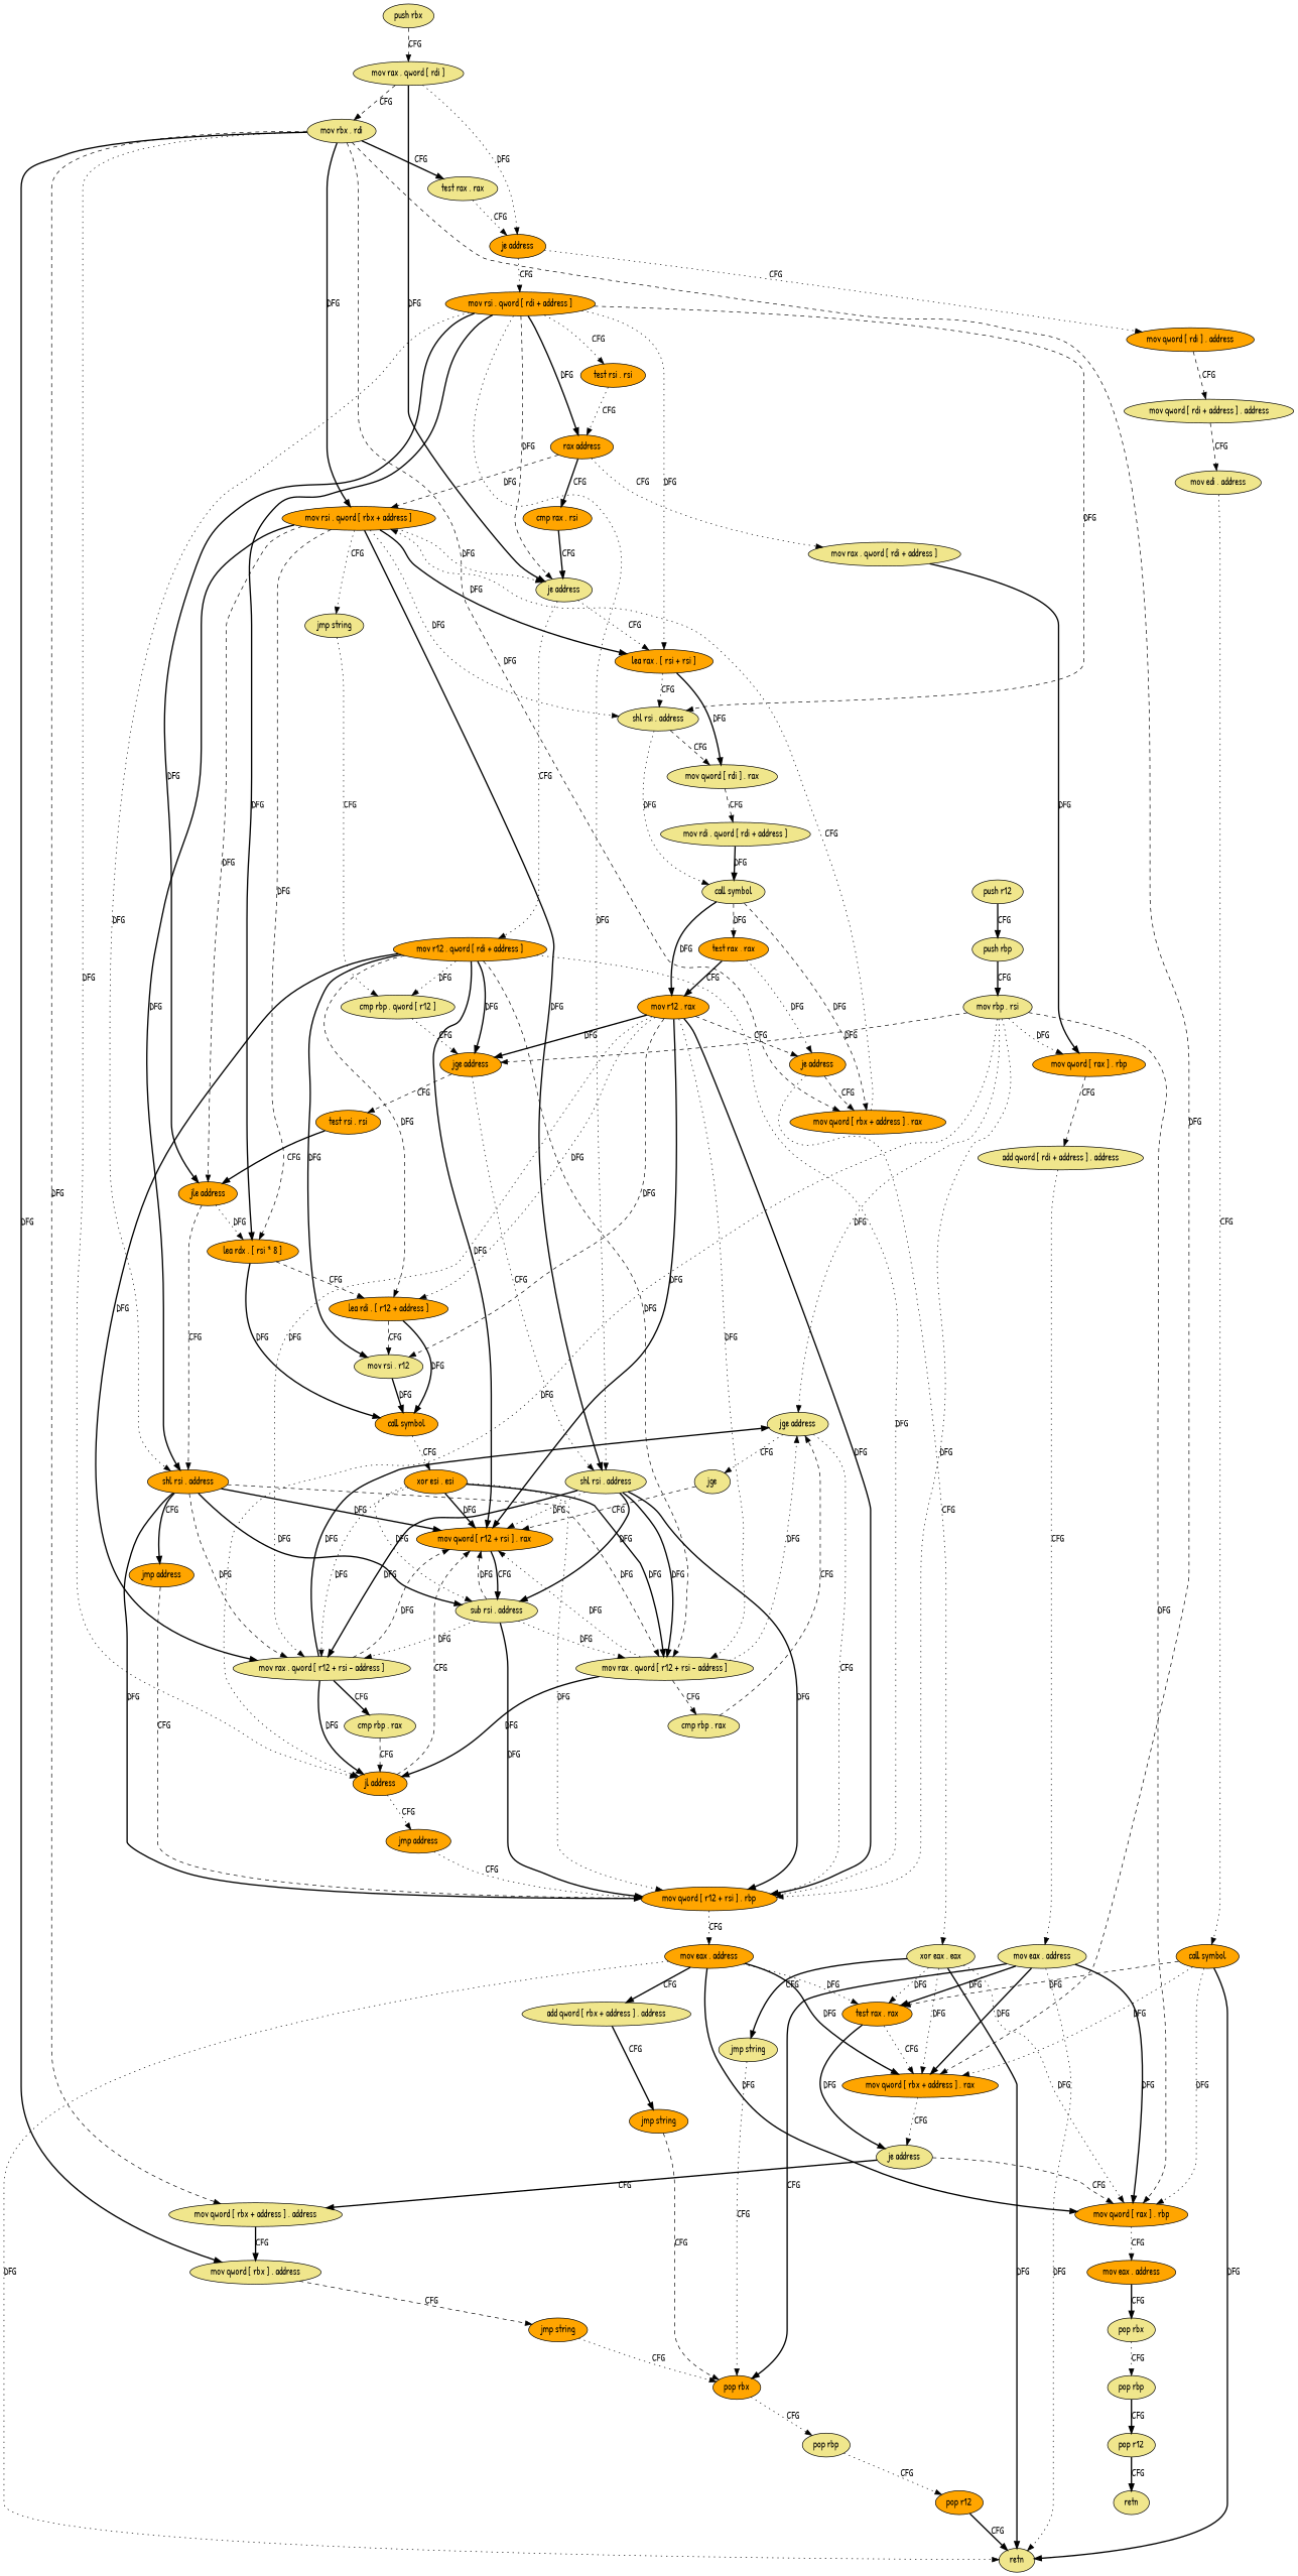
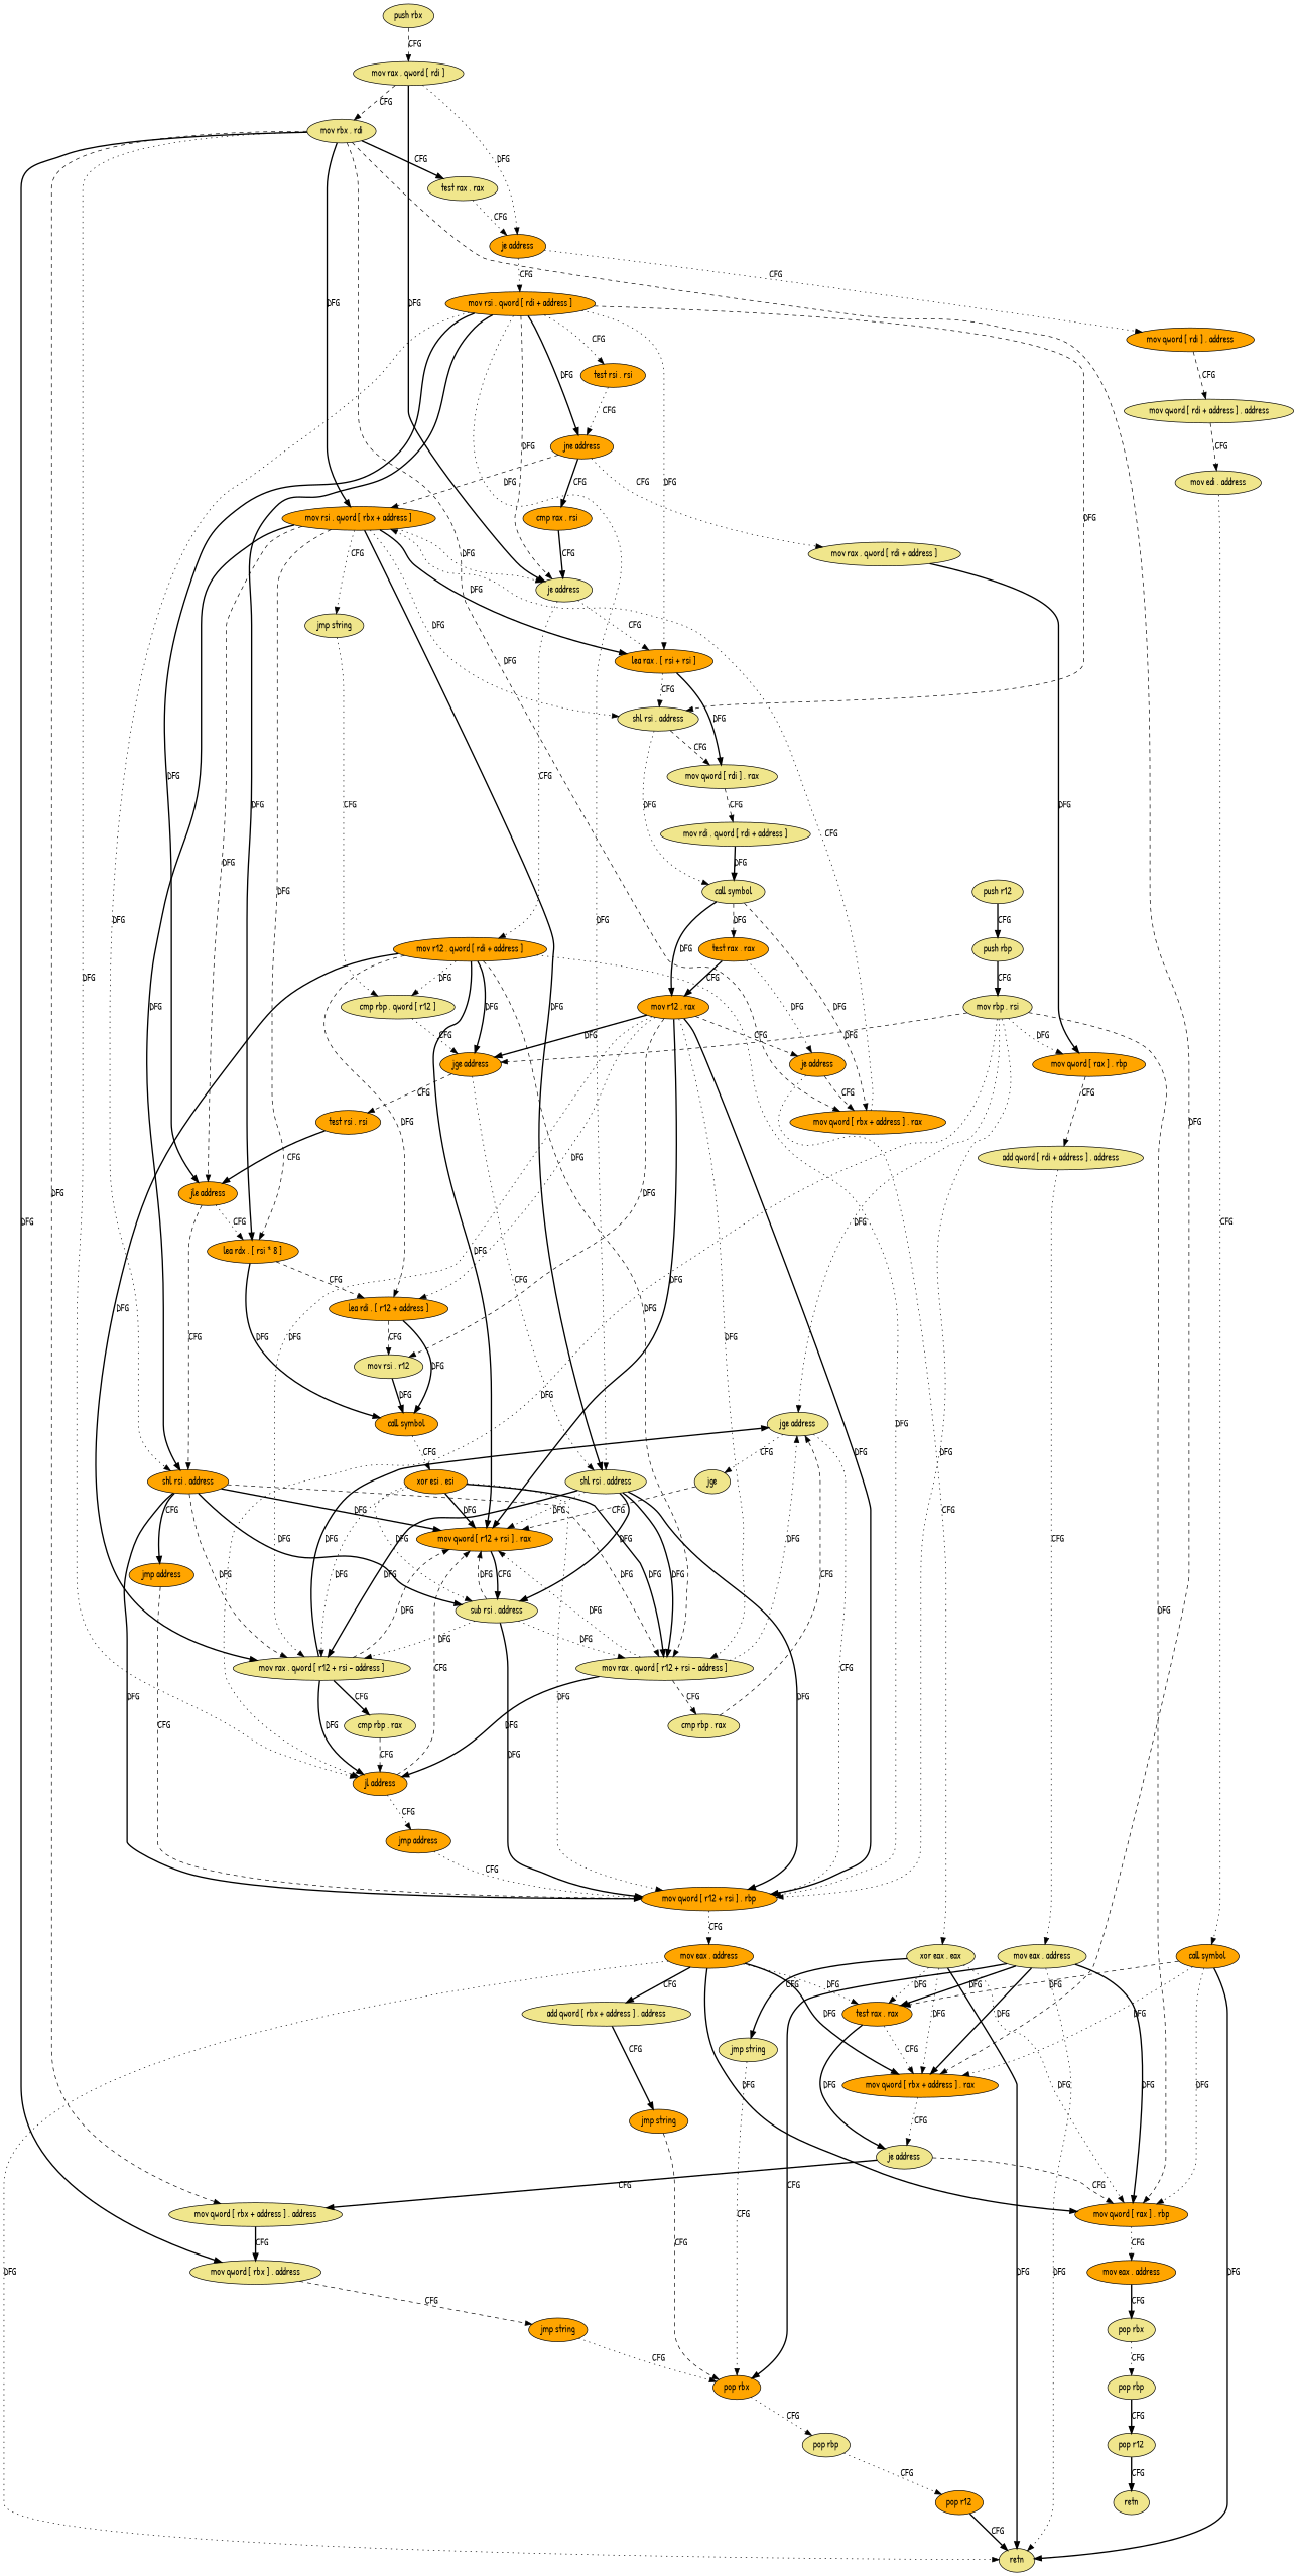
  digraph {
    fontname="Patrick Hand"
    node [fillcolor=khaki fontname="Patrick Hand" style=filled]
    edge [fontname="Patrick Hand" style=dotted]
    n1 [label="push r12"]
    n2 [label="push rbp"]
    n3 [label="mov rbp , rsi"]
    n4 [fillcolor=orange label="mov qword [ rax ] , rbp"]
    n5 [fillcolor=orange label="mov qword [ rax ] , rbp"]
    n6 [label="jge address"]
    n7 [fillcolor=orange label="mov qword [ r12 + rsi ] , rbp"]
    n8 [fillcolor=orange label="jge address"]
    n9 [fillcolor=orange label="jl address"]
    n10 [label="push rbx"]
    n11 [label="mov rax , qword [ rdi ]"]
    n12 [fillcolor=orange label="mov eax , address"]
    n13 [label="add qword [ rdi + address ] , address"]
    n14 [label=jge]
    n15 [fillcolor=orange label="mov eax , address"]
    n16 [label="shl rsi , address"]
    n17 [fillcolor=orange label="test rsi , rsi"]
    n18 [fillcolor=orange label="mov qword [ r12 + rsi ] , rax"]
    n19 [fillcolor=orange label="jmp address"]
    n20 [label="mov rbx , rdi"]
    n21 [fillcolor=orange label="je address"]
    n22 [label="je address"]
    n23 [label="test rax , rax"]
    n24 [fillcolor=orange label="mov qword [ rbx + address ] , rax"]
    n25 [label="mov qword [ rbx + address ] , address"]
    n26 [label="mov qword [ rbx ] , address"]
    n27 [fillcolor=orange label="mov qword [ rbx + address ] , rax"]
    n28 [fillcolor=orange label="mov rsi , qword [ rbx + address ]"]
    n29 [fillcolor=orange label="mov qword [ rdi ] , address"]
    n30 [fillcolor=orange label="mov rsi , qword [ rdi + address ]"]
    n31 [fillcolor=orange label="lea rax , [ rsi + rsi ]"]
    n32 [fillcolor=orange label="mov r12 , qword [ rdi + address ]"]
    n33 [label="je address"]
    n34 [fillcolor=orange label="jmp string"]
    n35 [label="shl rsi , address"]
    n36 [fillcolor=orange label="jle address"]
    n37 [fillcolor=orange label="shl rsi , address"]
    n38 [fillcolor=orange label="lea rdx , [ rsi * 8 ]"]
    n39 [label="jmp string"]
    n40 [label="add qword [ rbx + address ] , address"]
    n41 [fillcolor=orange label="jmp string"]
    n42 [label="mov qword [ rdi + address ] , address"]
    n43 [fillcolor=orange label="test rsi , rsi"]
-   n44 [fillcolor=orange label="rax address"]
+   n44 [fillcolor=orange label="jne address"]
    n45 [label="mov edi , address"]
    n46 [fillcolor=orange label="cmp rax , rsi"]
    n47 [label="mov rax , qword [ rdi + address ]"]
    n48 [label="mov qword [ rdi ] , rax"]
    n49 [label="call symbol"]
    n50 [label="mov rax , qword [ r12 + rsi - address ]"]
    n51 [label="mov rax , qword [ r12 + rsi - address ]"]
    n52 [label="sub rsi , address"]
    n53 [fillcolor=orange label="jmp address"]
    n54 [fillcolor=orange label="lea rdi , [ r12 + address ]"]
    n55 [fillcolor=orange label="call symbol"]
    n56 [fillcolor=orange label="call symbol"]
    n57 [fillcolor=orange label="test rax , rax"]
    n58 [label=retn]
    n59 [label="pop rbx"]
    n60 [fillcolor=orange label="pop rbx"]
    n61 [label="pop rbp"]
    n62 [fillcolor=orange label="pop r12"]
    n63 [label="pop rbp"]
    n64 [label="pop r12"]
    n65 [label=retn]
    n66 [label="cmp rbp , qword [ r12 ]"]
    n67 [label="mov rsi , r12"]
    n68 [label="mov rdi , qword [ rdi + address ]"]
    n69 [label="cmp rbp , rax"]
    n70 [label="cmp rbp , rax"]
    n71 [label="mov eax , address"]
    n72 [fillcolor=orange label="test rax , rax"]
    n73 [fillcolor=orange label="mov r12 , rax"]
    n74 [fillcolor=orange label="je address"]
    n75 [label="xor eax , eax"]
    n76 [label="jmp string"]
    n77 [fillcolor=orange label="xor esi , esi"]
    n1 -> n2 [label=CFG style=bold]
    n2 -> n3 [label=CFG style=bold]
    n3 -> n4 [label=DFG style=dashed]
    n3 -> n5 [label=DFG]
    n3 -> n6 [label=DFG]
    n3 -> n7 [label=DFG]
    n3 -> n8 [label=DFG style=dashed]
    n3 -> n9 [label=DFG]
    n4 -> n12 [label=CFG]
    n5 -> n13 [label=CFG style=dashed]
    n6 -> n7 [label=CFG]
    n6 -> n14 [label=CFG]
    n7 -> n15 [label=CFG]
    n8 -> n16 [label=CFG]
    n8 -> n17 [label=CFG style=dashed]
    n9 -> n18 [label=CFG style=dashed]
    n9 -> n19 [label=CFG]
    n10 -> n11 [label=CFG style=dashed]
    n11 -> n20 [label=CFG style=dashed]
    n11 -> n21 [label=DFG]
    n11 -> n22 [label=DFG style=bold]
    n12 -> n59 [label=CFG style=bold]
    n13 -> n71 [label=CFG]
    n14 -> n18 [label=CFG style=dashed]
    n15 -> n4 [label=DFG style=bold]
    n15 -> n24 [label=DFG style=bold]
    n15 -> n40 [label=CFG style=bold]
    n15 -> n57 [label=DFG]
    n15 -> n58 [label=DFG]
    n16 -> n7 [label=DFG style=bold]
    n16 -> n18 [label=DFG]
    n16 -> n50 [label=DFG style=bold]
    n16 -> n51 [label=DFG style=bold]
    n16 -> n52 [label=DFG style=bold]
    n17 -> n36 [label=CFG style=bold]
    n18 -> n52 [label=CFG style=bold]
    n19 -> n7 [label=CFG]
    n20 -> n9 [label=DFG]
    n20 -> n23 [label=CFG style=bold]
    n20 -> n24 [label=DFG style=dashed]
    n20 -> n25 [label=DFG style=dashed]
    n20 -> n26 [label=DFG style=bold]
    n20 -> n27 [label=DFG style=dashed]
    n20 -> n28 [label=DFG style=bold]
    n21 -> n29 [label=CFG]
    n21 -> n30 [label=CFG]
    n22 -> n31 [label=CFG]
    n22 -> n32 [label=CFG]
    n23 -> n21 [label=CFG]
    n24 -> n33 [label=CFG]
    n25 -> n26 [label=CFG style=bold]
    n26 -> n34 [label=CFG style=dashed]
    n27 -> n28 [label=CFG]
    n28 -> n16 [label=DFG style=bold]
    n28 -> n22 [label=DFG]
    n28 -> n31 [label=DFG style=bold]
    n28 -> n35 [label=DFG]
    n28 -> n36 [label=DFG style=dashed]
    n28 -> n37 [label=DFG style=bold]
    n28 -> n38 [label=DFG style=dashed]
    n28 -> n39 [label=CFG]
    n29 -> n42 [label=CFG style=dashed]
    n30 -> n16 [label=DFG]
    n30 -> n22 [label=DFG style=dashed]
    n30 -> n31 [label=DFG]
    n30 -> n35 [label=DFG style=dashed]
    n30 -> n36 [label=DFG style=bold]
    n30 -> n37 [label=DFG]
    n30 -> n38 [label=DFG style=bold]
    n30 -> n43 [label=CFG]
    n30 -> n44 [label=DFG style=bold]
    n31 -> n35 [label=CFG]
    n31 -> n48 [label=DFG style=bold]
    n32 -> n7 [label=DFG]
    n32 -> n8 [label=DFG style=bold]
    n32 -> n18 [label=DFG style=bold]
    n32 -> n50 [label=DFG style=dashed]
    n32 -> n51 [label=DFG style=bold]
    n32 -> n54 [label=DFG style=dashed]
    n32 -> n66 [label=DFG]
-   n32 -> n67 [label=DFG style=bold]
    n33 -> n4 [label=CFG style=dashed]
    n33 -> n25 [label=CFG style=bold]
    n34 -> n60 [label=CFG]
    n35 -> n48 [label=CFG style=dashed]
    n35 -> n49 [label=DFG]
    n36 -> n37 [label=CFG style=dashed]
-   n36 -> n38 [label=DFG]
+   n36 -> n38 [label=CFG]
    n37 -> n7 [label=DFG style=bold]
    n37 -> n18 [label=DFG style=bold]
    n37 -> n50 [label=DFG style=dashed]
    n37 -> n51 [label=DFG style=dashed]
    n37 -> n52 [label=DFG style=bold]
    n37 -> n53 [label=CFG style=bold]
    n38 -> n54 [label=CFG style=dashed]
    n38 -> n55 [label=DFG style=bold]
    n39 -> n66 [label=CFG]
    n40 -> n41 [label=CFG style=bold]
    n41 -> n60 [label=CFG style=dashed]
    n42 -> n45 [label=CFG style=dashed]
    n43 -> n44 [label=CFG]
    n44 -> n28 [label=DFG style=dashed]
    n44 -> n46 [label=CFG style=bold]
    n44 -> n47 [label=CFG]
    n45 -> n56 [label=CFG]
    n46 -> n22 [label=CFG style=bold]
    n47 -> n5 [label=DFG style=bold]
    n48 -> n68 [label=CFG style=dashed]
    n49 -> n27 [label=DFG style=dashed]
    n49 -> n72 [label=DFG style=dashed]
    n49 -> n73 [label=DFG style=bold]
    n50 -> n6 [label=DFG]
    n50 -> n9 [label=DFG style=bold]
    n50 -> n18 [label=DFG]
    n50 -> n69 [label=CFG style=dashed]
    n51 -> n6 [label=DFG style=bold]
    n51 -> n9 [label=DFG style=bold]
    n51 -> n18 [label=DFG style=dashed]
    n51 -> n70 [label=CFG style=bold]
    n52 -> n7 [label=DFG style=bold]
    n52 -> n18 [label=DFG style=dashed]
    n52 -> n50 [label=DFG]
    n52 -> n51 [label=DFG]
    n53 -> n7 [label=CFG style=dashed]
    n54 -> n55 [label=DFG style=bold]
    n54 -> n67 [label=CFG style=dashed]
    n55 -> n77 [label=CFG]
    n56 -> n4 [label=DFG]
    n56 -> n24 [label=DFG]
    n56 -> n57 [label=DFG style=dashed]
    n56 -> n58 [label=DFG style=bold]
    n57 -> n24 [label=CFG]
    n57 -> n33 [label=DFG style=bold]
    n59 -> n63 [label=CFG]
    n60 -> n61 [label=CFG]
    n61 -> n62 [label=CFG]
    n62 -> n58 [label=CFG style=bold]
    n63 -> n64 [label=CFG style=bold]
    n64 -> n65 [label=CFG style=bold]
    n66 -> n8 [label=CFG]
    n67 -> n55 [label=DFG style=bold]
    n68 -> n49 [label=DFG style=bold]
    n69 -> n6 [label=CFG style=dashed]
    n70 -> n9 [label=CFG style=dashed]
    n71 -> n4 [label=DFG style=bold]
    n71 -> n24 [label=DFG style=bold]
    n71 -> n57 [label=DFG style=bold]
    n71 -> n58 [label=DFG]
    n71 -> n60 [label=CFG style=bold]
    n72 -> n73 [label=CFG style=bold]
    n72 -> n74 [label=DFG]
    n73 -> n7 [label=DFG style=bold]
    n73 -> n8 [label=DFG style=bold]
    n73 -> n18 [label=DFG style=bold]
    n73 -> n50 [label=DFG]
    n73 -> n51 [label=DFG]
    n73 -> n54 [label=DFG]
    n73 -> n67 [label=DFG style=dashed]
    n73 -> n74 [label=CFG style=dashed]
    n74 -> n27 [label=CFG style=dashed]
    n74 -> n75 [label=CFG]
    n75 -> n4 [label=DFG]
    n75 -> n24 [label=DFG]
    n75 -> n57 [label=DFG]
    n75 -> n58 [label=DFG style=bold]
    n75 -> n76 [label=CFG style=bold]
    n76 -> n60 [label=CFG]
    n77 -> n7 [label=DFG]
    n77 -> n18 [label=DFG style=bold]
    n77 -> n50 [label=DFG style=bold]
    n77 -> n51 [label=DFG]
    n77 -> n52 [label=DFG]
  }
